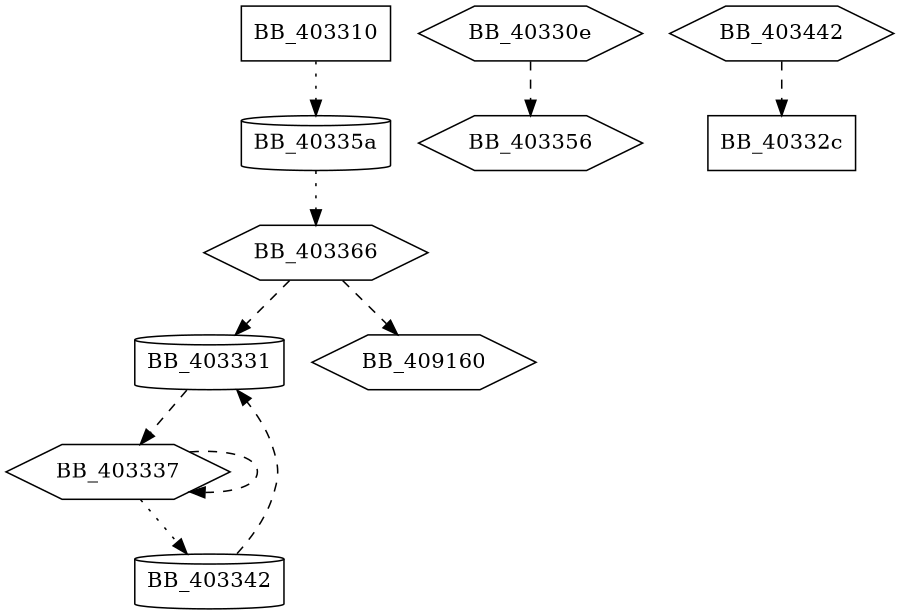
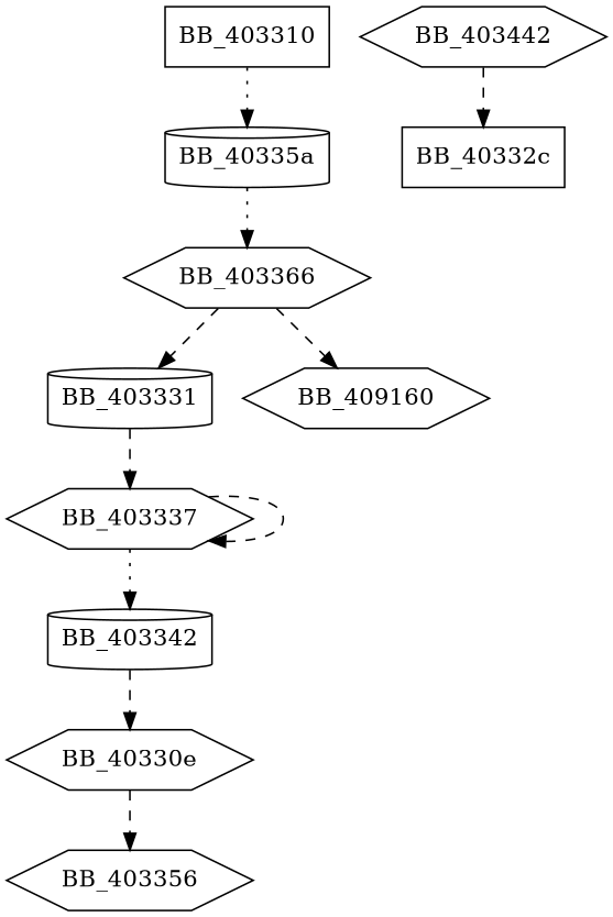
  digraph {
    node [shape=hexagon]
    edge [style=dashed]
    BB_403310 [shape=box]
    BB_40335a [shape=cylinder]
    BB_403366
    BB_403331 [shape=cylinder]
    BB_403337
    BB_409160
    BB_403342 [shape=cylinder]
    n8 [label=BB_40330e]
    BB_403356
    BB_40332c [shape=box]
    BB_403442
    BB_403310 -> BB_40335a [style=dotted]
    BB_40335a -> BB_403366 [style=dotted]
    BB_403366 -> BB_403331
    BB_403366 -> BB_409160
    BB_403331 -> BB_403337
    BB_403337 -> BB_403337
    BB_403337 -> BB_403342 [style=dotted]
-   BB_403342 -> BB_403331
+   BB_403342 -> n8
    n8 -> BB_403356
    BB_403442 -> BB_40332c
  }
